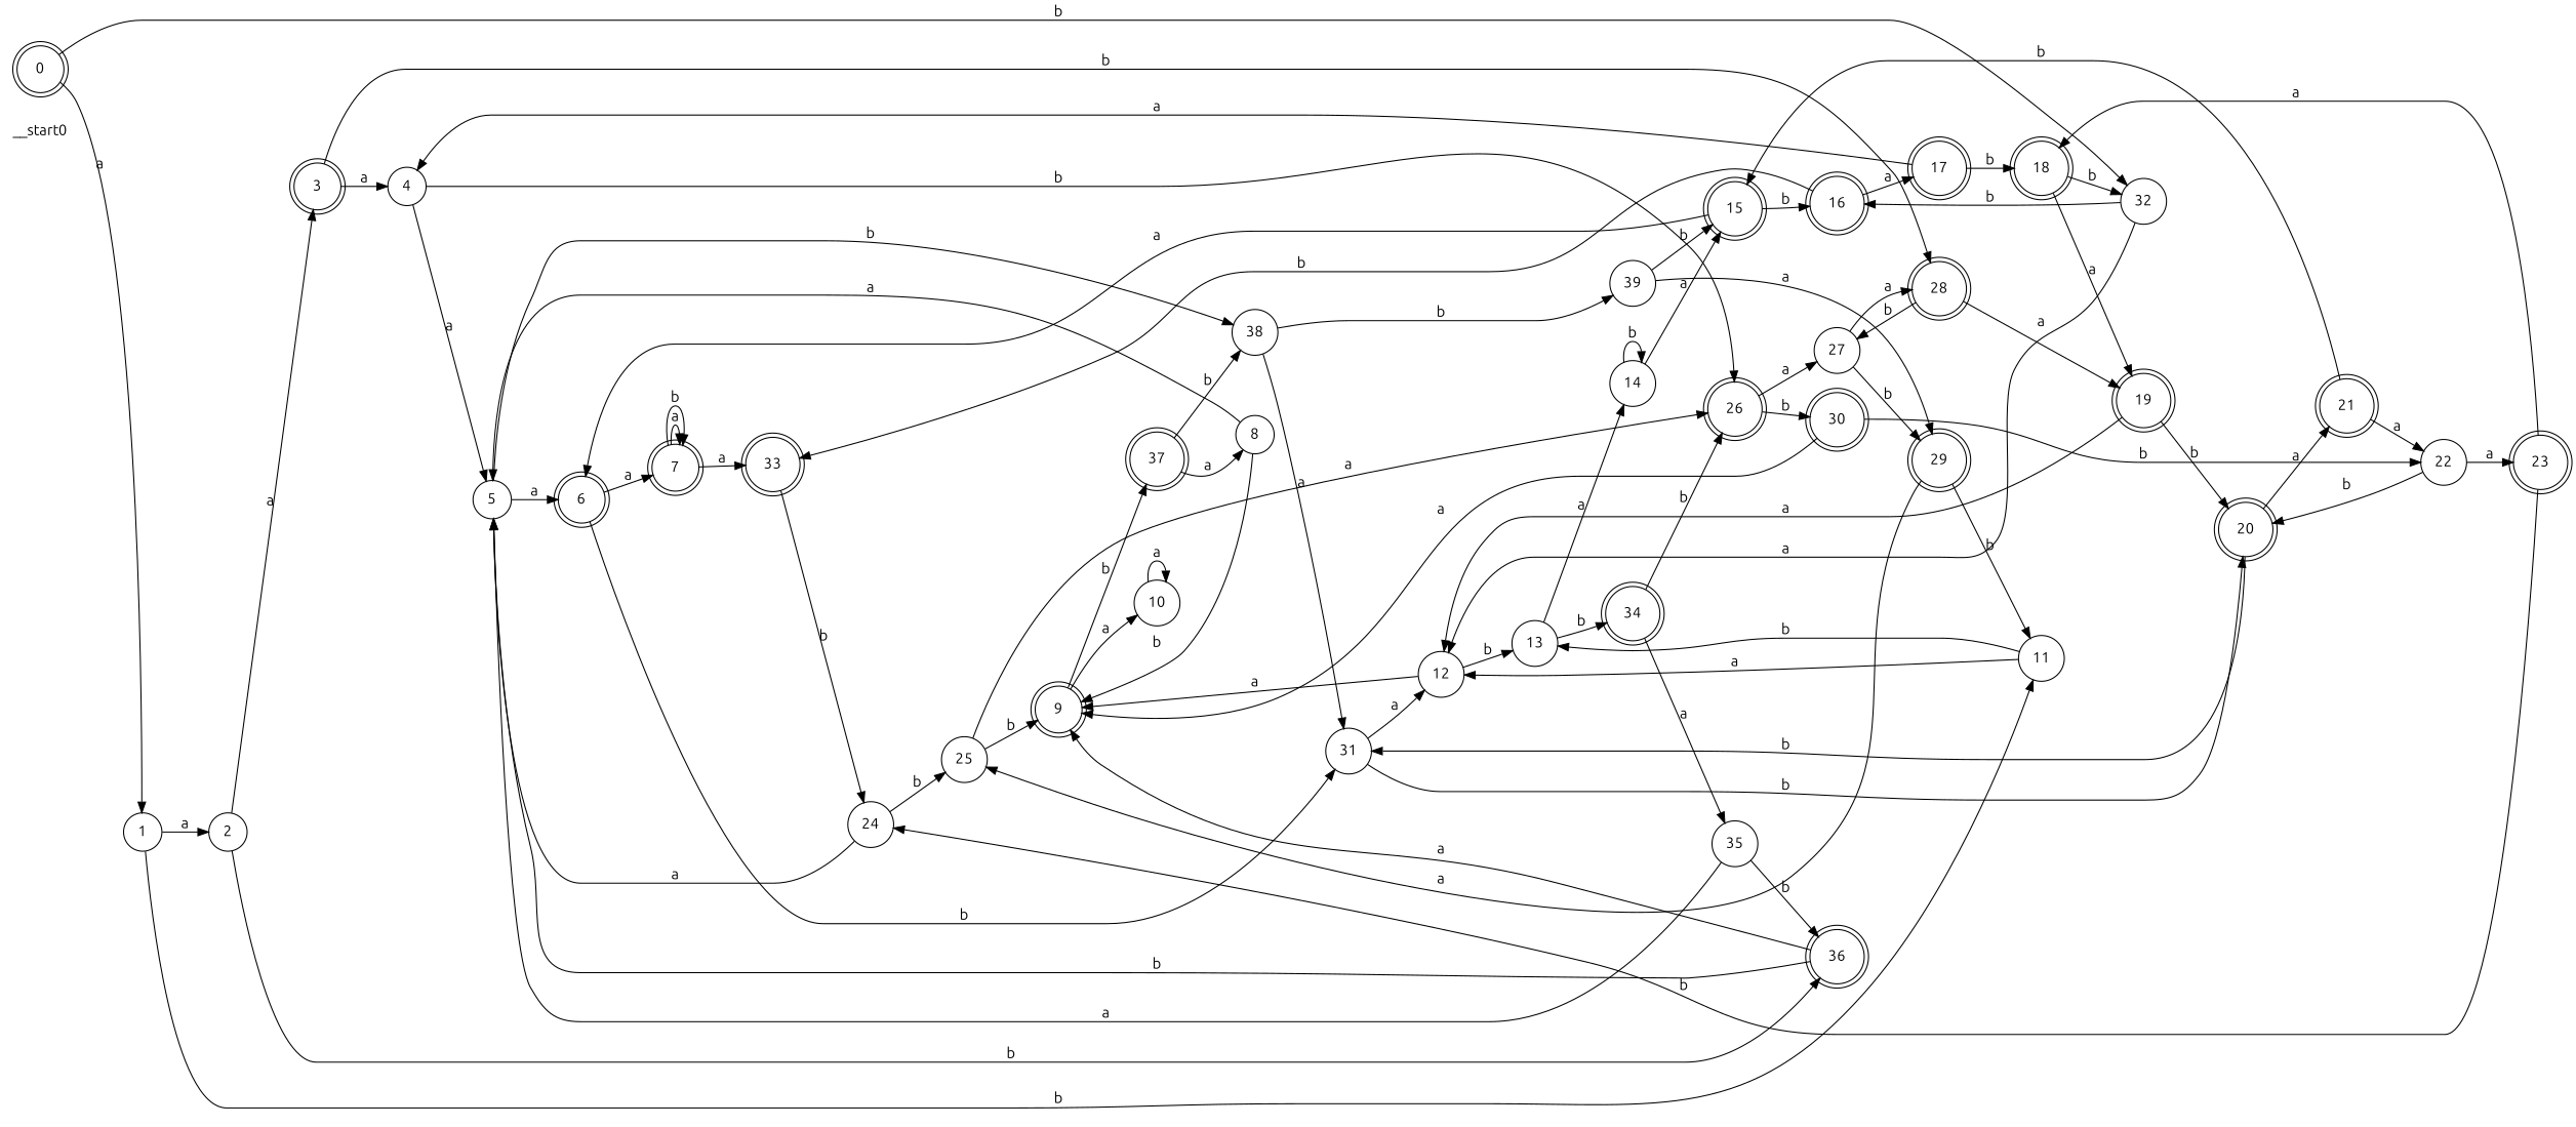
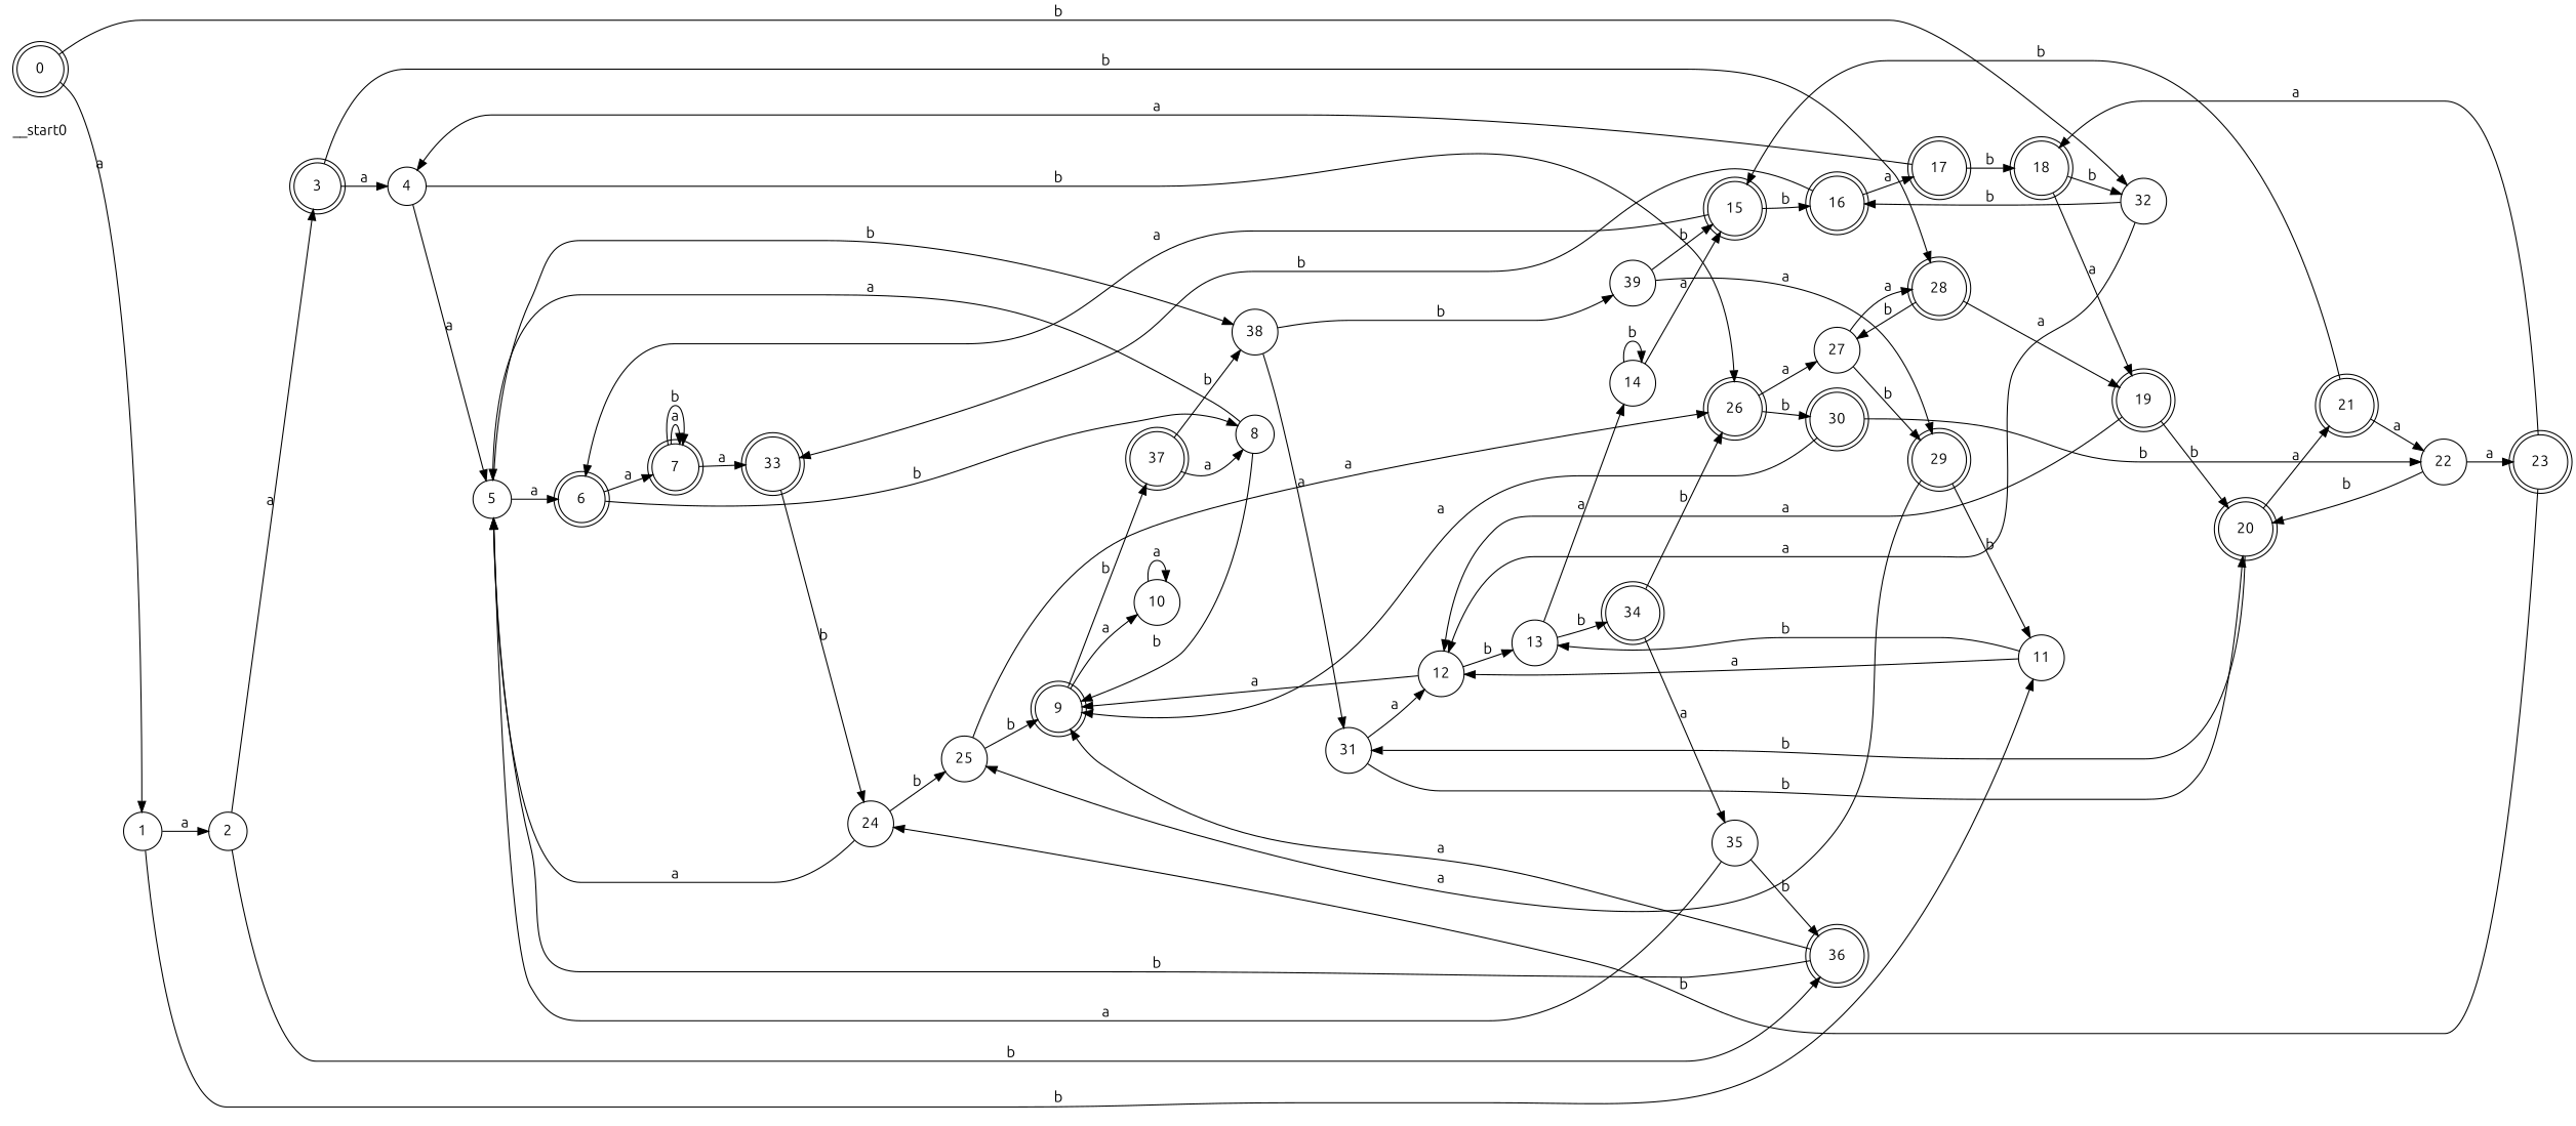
  digraph {
    fontname=Ubuntu
    rankdir=LR
    node [fontname=Ubuntu shape=doublecircle color=black fillcolor=white style="rounded,filled"]
    edge [fontname=Ubuntu]
    __start0 [shape=none color="" fillcolor="" style=""]
    n2 [label=0]
    n3 [label=1 shape=circle style=filled]
    n4 [label=32 shape=circle style=filled]
    n5 [label=2 shape=circle style=filled]
    n6 [label=11 shape=circle style=filled]
    n7 [label=12 shape=circle style=filled]
    n8 [label=16]
    n9 [label=3]
    n10 [label=36]
    n11 [label=13 shape=circle style=filled]
    n12 [label=4 shape=circle style=filled]
    n13 [label=28]
    n14 [label=5 shape=circle style=filled]
    n15 [label=9]
    n16 [label=26]
    n17 [label=19]
    n18 [label=27 shape=circle style=filled]
    n19 [label=6]
    n20 [label=38 shape=circle style=filled]
    n21 [label=30]
    n22 [label=7]
    n23 [label=8 shape=circle style=filled]
    n24 [label=31 shape=circle style=filled]
    n25 [label=39 shape=circle style=filled]
    n26 [label=33]
    n27 [label=10 shape=circle style=filled]
    n28 [label=37]
    n29 [label=14 shape=circle style=filled]
    n30 [label=34]
    n31 [label=15]
    n32 [label=35 shape=circle style=filled]
    n33 [label=17]
    n34 [label=18]
    n35 [label=24 shape=circle style=filled]
    n36 [label=20]
    n37 [label=21]
    n38 [label=22 shape=circle style=filled]
    n39 [label=23]
    n40 [label=25 shape=circle style=filled]
    n41 [label=29]
    n2 -> n3 [label=a]
    n2 -> n4 [label=b]
    n3 -> n5 [label=a]
    n3 -> n6 [label=b]
    n4 -> n7 [label=a]
    n4 -> n8 [label=b]
    n5 -> n9 [label=a]
    n5 -> n10 [label=b]
    n6 -> n7 [label=a]
    n6 -> n11 [label=b]
    n7 -> n11 [label=b]
    n7 -> n15 [label=a]
    n8 -> n26 [label=b]
    n8 -> n33 [label=a]
    n9 -> n12 [label=a]
    n9 -> n13 [label=b]
    n10 -> n14 [label=b]
    n10 -> n15 [label=a]
    n11 -> n29 [label=a]
    n11 -> n30 [label=b]
    n12 -> n14 [label=a]
    n12 -> n16 [label=b]
    n13 -> n17 [label=a]
    n13 -> n18 [label=b]
    n14 -> n19 [label=a]
    n14 -> n20 [label=b]
    n15 -> n27 [label=a]
    n15 -> n28 [label=b]
    n16 -> n18 [label=a]
    n16 -> n21 [label=b]
    n17 -> n7 [label=a]
    n17 -> n36 [label=b]
    n18 -> n13 [label=a]
    n18 -> n41 [label=b]
    n19 -> n22 [label=a]
-   n19 -> n24 [label=b]
+   n19 -> n23 [label=b]
    n20 -> n24 [label=a]
    n20 -> n25 [label=b]
    n21 -> n15 [label=a]
    n21 -> n38 [label=b]
    n22 -> n22 [label=a]
    n22 -> n22 [label=b]
    n22 -> n26 [label=a]
    n23 -> n14 [label=a]
    n23 -> n15 [label=b]
    n24 -> n7 [label=a]
    n24 -> n36 [label=b]
    n25 -> n31 [label=b]
    n25 -> n41 [label=a]
    n26 -> n35 [label=b]
    n27 -> n27 [label=a]
    n28 -> n20 [label=b]
    n28 -> n23 [label=a]
    n29 -> n29 [label=b]
    n29 -> n31 [label=a]
    n30 -> n16 [label=b]
    n30 -> n32 [label=a]
    n31 -> n8 [label=b]
    n31 -> n19 [label=a]
    n32 -> n10 [label=b]
    n32 -> n14 [label=a]
    n33 -> n12 [label=a]
    n33 -> n34 [label=b]
    n34 -> n4 [label=b]
    n34 -> n17 [label=a]
    n35 -> n14 [label=a]
    n35 -> n40 [label=b]
    n36 -> n24 [label=b]
    n36 -> n37 [label=a]
    n37 -> n31 [label=b]
    n37 -> n38 [label=a]
    n38 -> n36 [label=b]
    n38 -> n39 [label=a]
    n39 -> n34 [label=a]
    n39 -> n35 [label=b]
    n40 -> n15 [label=b]
    n40 -> n16 [label=a]
    n41 -> n6 [label=b]
    n41 -> n40 [label=a]
  }
